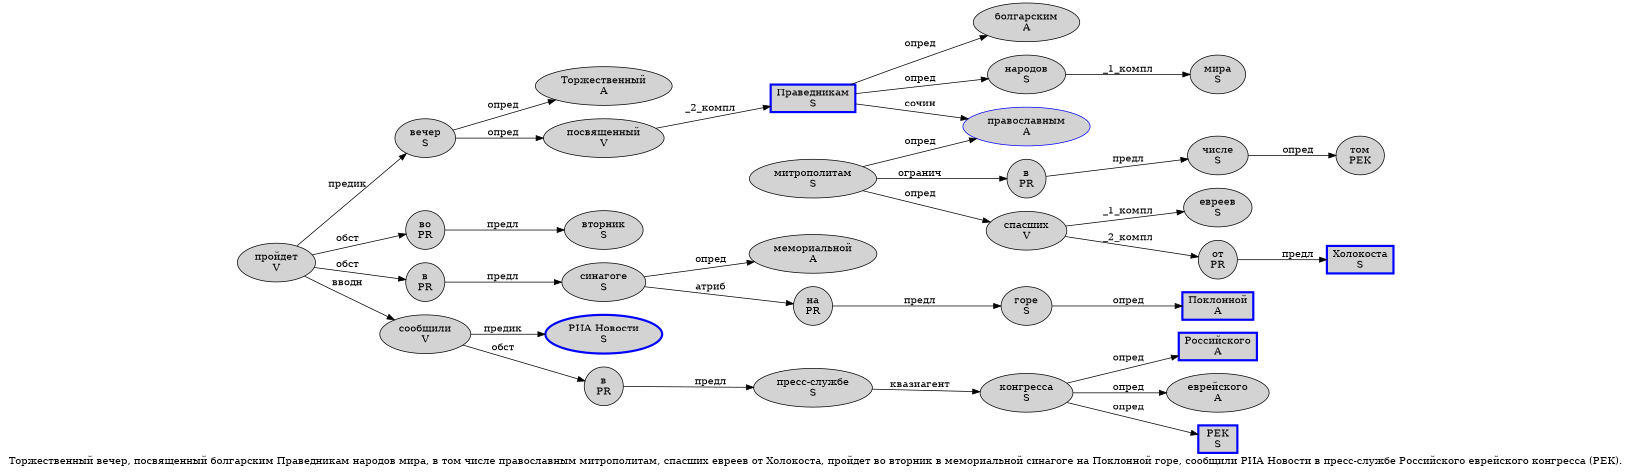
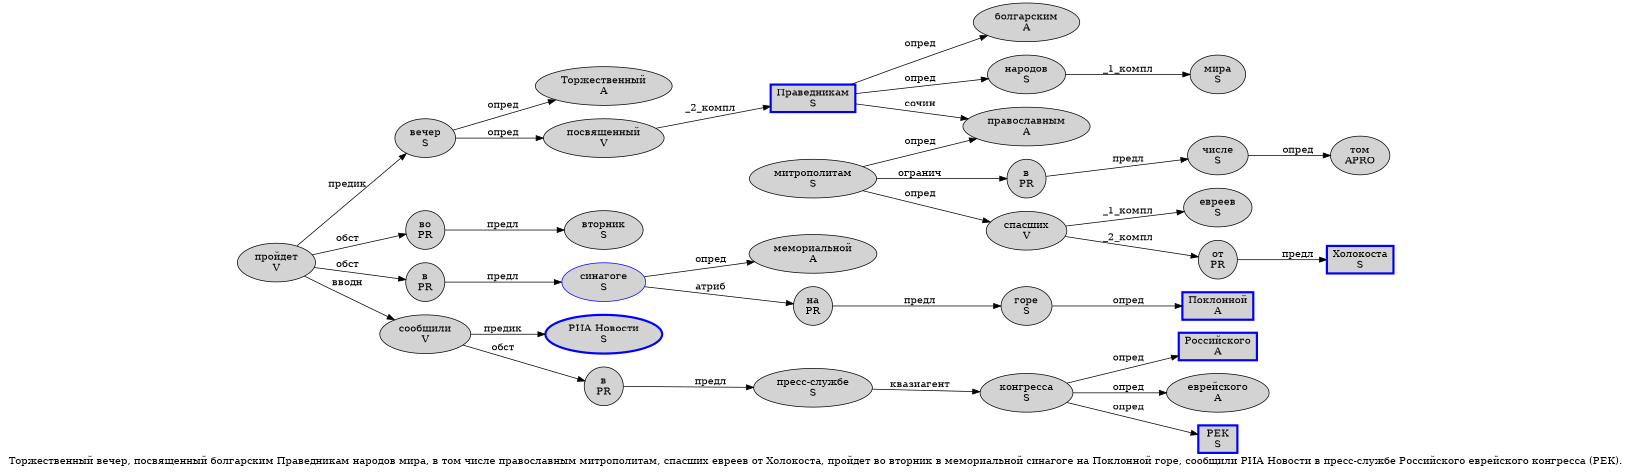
  digraph {
    label="Торжественный вечер, посвященный болгарским Праведникам народов мира, в том числе православным митрополитам, спасших евреев от Холокоста, пройдет во вторник в мемориальной синагоге на Поклонной горе, сообщили РИА Новости в пресс-службе Российского еврейского конгресса (РЕК)."
    rankdir=LR
    node [fillcolor=lightgray penwidth=1 shape=ellipse style=filled]
    n1 [label="Торжественный\nA"]
    n2 [label="вечер\nS"]
    n3 [label="посвященный\nV"]
    n4 [color=blue label="Праведникам\nS" penwidth=3 shape=box]
    n5 [label="болгарским\nA"]
    n6 [label="народов\nS"]
-   n7 [label="православным\nA" color=blue]
+   n7 [label="православным\nA"]
    n8 [label="мира\nS"]
    n9 [label="митрополитам\nS"]
    n10 [label="в\nPR"]
    n11 [label="спасших\nV"]
    n12 [label="числе\nS"]
-   n13 [label="том\nРЕК"]
+   n13 [label="том\nAPRO"]
    n14 [label="евреев\nS"]
    n15 [label="от\nPR"]
    n16 [color=blue label="Холокоста\nS" penwidth=3 shape=box]
    n17 [label="пройдет\nV"]
    n18 [label="во\nPR"]
    n19 [label="в\nPR"]
    n20 [label="сообщили\nV"]
    n21 [label="вторник\nS"]
-   n22 [label="синагоге\nS"]
+   n22 [label="синагоге\nS" color=blue]
    n23 [color=blue label="РИА Новости\nS" penwidth=3]
    n24 [label="в\nPR"]
    n25 [label="мемориальной\nA"]
    n26 [label="на\nPR"]
    n27 [label="горе\nS"]
    n28 [color=blue label="Поклонной\nA" penwidth=3 shape=box]
    n29 [label="пресс-службе\nS"]
    n30 [label="конгресса\nS"]
    n31 [color=blue label="Российского\nA" penwidth=3 shape=box]
    n32 [label="еврейского\nA"]
    n33 [color=blue label="РЕК\nS" penwidth=3 shape=box]
    n2 -> n1 [label="опред"]
    n2 -> n3 [label="опред"]
    n3 -> n4 [label="_2_компл"]
    n4 -> n5 [label="опред"]
    n4 -> n6 [label="опред"]
    n4 -> n7 [label="сочин"]
    n6 -> n8 [label="_1_компл"]
    n9 -> n7 [label="опред"]
    n9 -> n10 [label="огранич"]
    n9 -> n11 [label="опред"]
    n10 -> n12 [label="предл"]
    n11 -> n14 [label="_1_компл"]
    n11 -> n15 [label="_2_компл"]
    n12 -> n13 [label="опред"]
    n15 -> n16 [label="предл"]
    n17 -> n2 [label="предик"]
    n17 -> n18 [label="обст"]
    n17 -> n19 [label="обст"]
    n17 -> n20 [label="вводн"]
    n18 -> n21 [label="предл"]
    n19 -> n22 [label="предл"]
    n20 -> n23 [label="предик"]
    n20 -> n24 [label="обст"]
    n22 -> n25 [label="опред"]
    n22 -> n26 [label="атриб"]
    n24 -> n29 [label="предл"]
    n26 -> n27 [label="предл"]
    n27 -> n28 [label="опред"]
    n29 -> n30 [label="квазиагент"]
    n30 -> n31 [label="опред"]
    n30 -> n32 [label="опред"]
    n30 -> n33 [label="опред"]
  }
